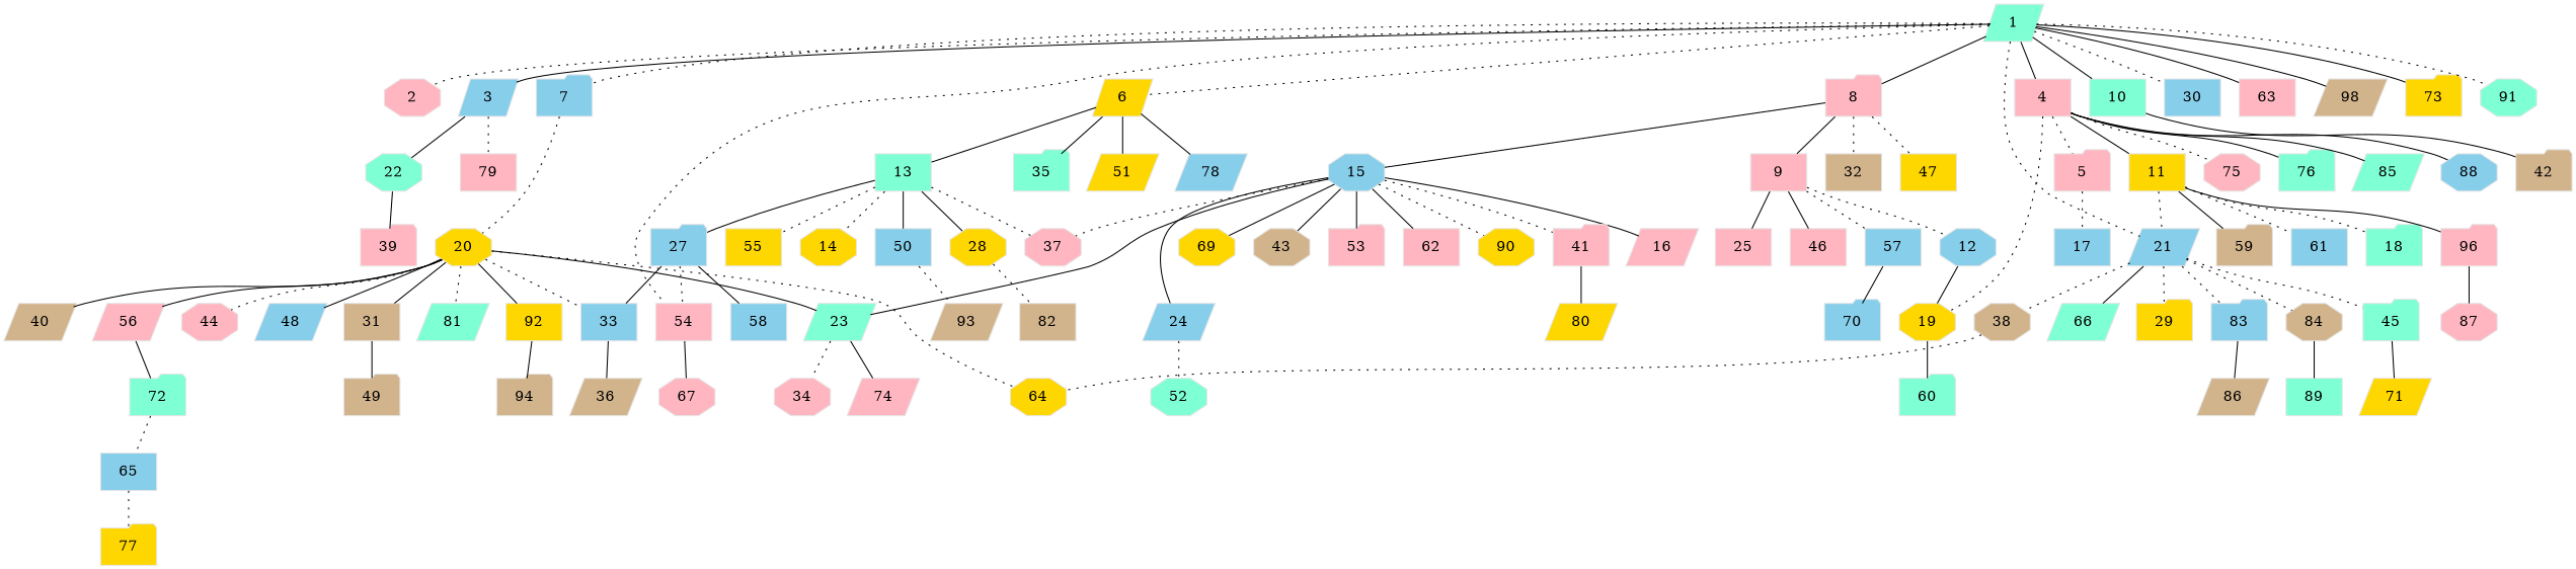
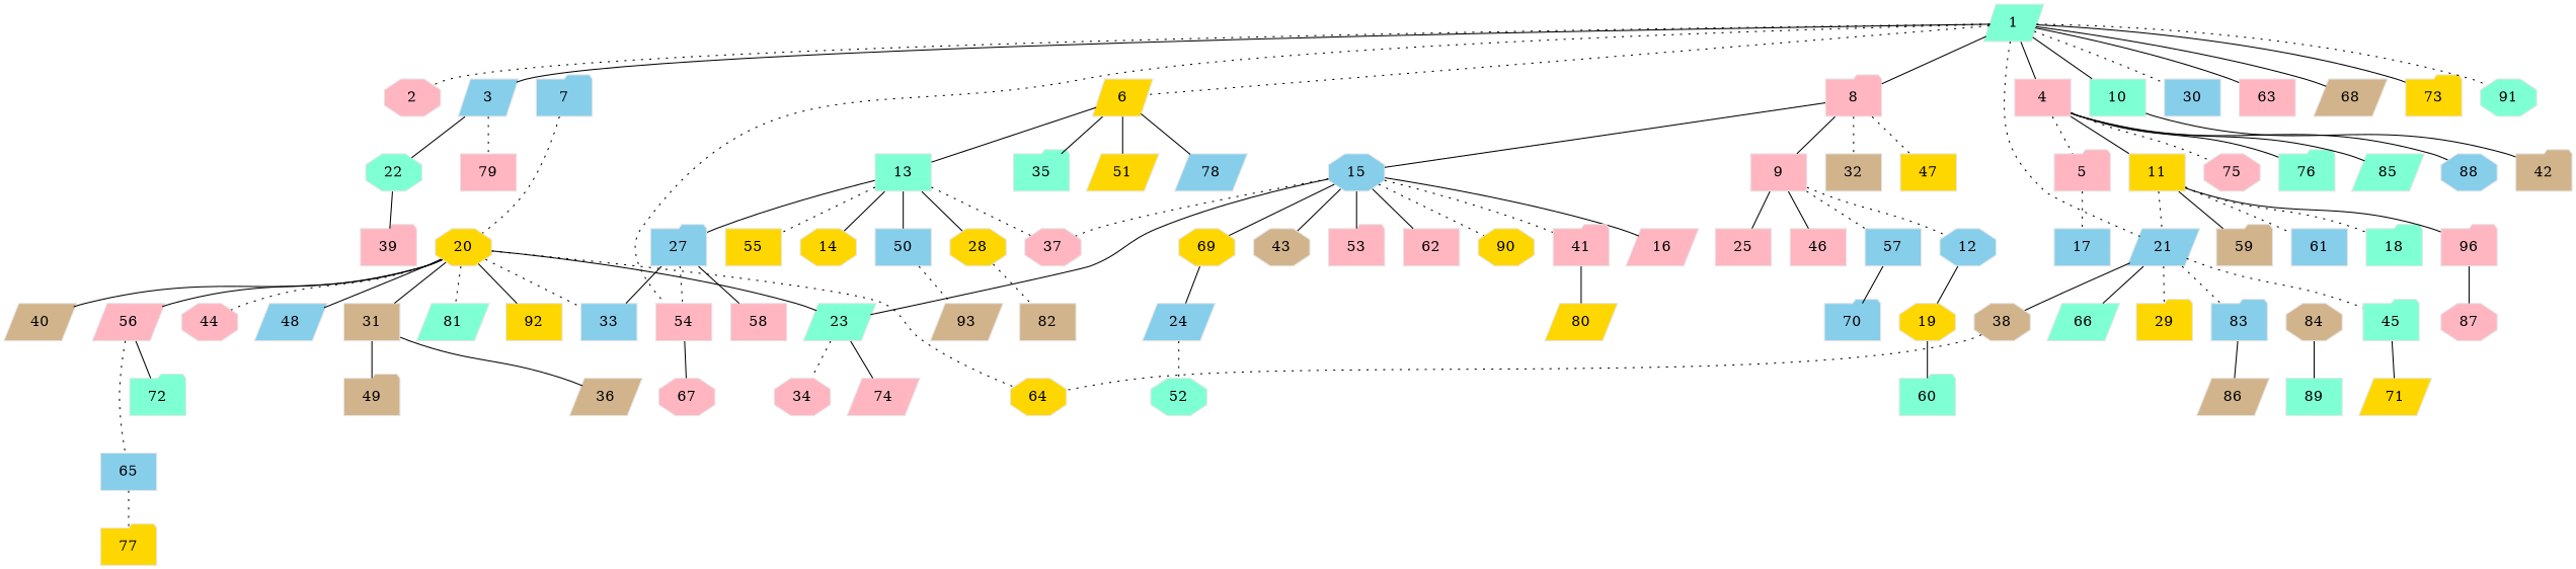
  graph {
    node [color=gray90 fillcolor=lightpink shape=box style=filled]
    edge [style=solid]
    1 [fillcolor=aquamarine shape=parallelogram]
    2 [shape=octagon]
    3 [fillcolor=skyblue shape=parallelogram]
    4
    6 [fillcolor=gold shape=parallelogram]
    7 [fillcolor=skyblue shape=folder]
    8 [shape=folder]
    10 [fillcolor=aquamarine]
    21 [fillcolor=skyblue shape=parallelogram]
    30 [fillcolor=skyblue]
    54
    63
-   68 [fillcolor=tan shape=parallelogram label=98]
+   68 [fillcolor=tan shape=parallelogram]
    73 [fillcolor=gold shape=folder]
    91 [fillcolor=aquamarine shape=octagon]
    22 [fillcolor=aquamarine shape=octagon]
    79
    5 [shape=folder]
    11 [fillcolor=gold]
    19 [fillcolor=gold shape=octagon]
    75 [shape=octagon]
    76 [fillcolor=aquamarine shape=folder]
    85 [fillcolor=aquamarine shape=parallelogram]
    88 [fillcolor=skyblue shape=octagon]
    13 [fillcolor=aquamarine]
    35 [fillcolor=aquamarine shape=folder]
    51 [fillcolor=gold shape=parallelogram]
    78 [fillcolor=skyblue shape=parallelogram]
    20 [fillcolor=gold shape=octagon]
    9
    15 [fillcolor=skyblue shape=octagon]
    32 [fillcolor=tan]
    47 [fillcolor=gold]
    42 [fillcolor=tan shape=folder]
    29 [fillcolor=gold shape=folder]
    38 [fillcolor=tan shape=octagon]
    45 [fillcolor=aquamarine shape=folder]
    66 [fillcolor=aquamarine shape=parallelogram]
    83 [fillcolor=skyblue shape=folder]
    84 [fillcolor=tan shape=octagon]
    67 [shape=octagon]
    39 [shape=folder]
    17 [fillcolor=skyblue]
    18 [fillcolor=aquamarine shape=folder]
    n45 [label=96 shape=folder]
    59 [fillcolor=tan shape=folder]
    61 [fillcolor=skyblue]
    60 [fillcolor=aquamarine shape=folder]
    14 [fillcolor=gold shape=octagon]
    27 [fillcolor=skyblue shape=folder]
    28 [fillcolor=gold shape=octagon]
    37 [shape=octagon]
    50 [fillcolor=skyblue]
    55 [fillcolor=gold]
    23 [fillcolor=aquamarine shape=parallelogram]
    31 [fillcolor=tan]
    33 [fillcolor=skyblue]
    40 [fillcolor=tan shape=parallelogram]
    44 [shape=octagon]
    48 [fillcolor=skyblue shape=parallelogram]
    56 [shape=parallelogram]
    64 [fillcolor=gold shape=octagon]
    81 [fillcolor=aquamarine shape=parallelogram]
    92 [fillcolor=gold]
    12 [fillcolor=skyblue shape=octagon]
    25
    46
    57 [fillcolor=skyblue]
    16 [shape=parallelogram]
    24 [fillcolor=skyblue shape=parallelogram]
    41 [shape=folder]
    43 [fillcolor=tan shape=octagon]
    53 [shape=folder]
    62
    69 [fillcolor=gold shape=octagon]
    90 [fillcolor=gold shape=octagon]
    70 [fillcolor=skyblue shape=folder]
    87 [shape=octagon]
-   58 [fillcolor=skyblue]
+   58
    82 [fillcolor=tan]
    93 [fillcolor=tan shape=parallelogram]
    34 [shape=octagon]
    74 [shape=parallelogram]
    52 [fillcolor=aquamarine shape=octagon]
    80 [fillcolor=gold shape=parallelogram]
    49 [fillcolor=tan shape=folder]
    36 [fillcolor=tan shape=parallelogram]
    65 [fillcolor=skyblue]
    72 [fillcolor=aquamarine shape=folder]
-   94 [fillcolor=tan shape=folder]
    71 [fillcolor=gold shape=parallelogram]
    86 [fillcolor=tan shape=parallelogram]
    89 [fillcolor=aquamarine]
    77 [fillcolor=gold shape=folder]
    1 -- 2 [style=dotted]
    1 -- 3
    1 -- 4
    1 -- 6 [style=dotted]
-   1 -- 7 [style=dotted]
    1 -- 8
    1 -- 10
    1 -- 21 [style=dotted]
    1 -- 30 [style=dotted]
    1 -- 54 [style=dotted]
    1 -- 63
    1 -- 68
    1 -- 73
    1 -- 91 [style=dotted]
    3 -- 22
    3 -- 79 [style=dotted]
    4 -- 5 [style=dotted]
    4 -- 11
-   4 -- 19 [style=dotted]
    4 -- 75 [style=dotted]
    4 -- 76
    4 -- 85
    4 -- 88
    6 -- 13
    6 -- 35
    6 -- 51
    6 -- 78
    7 -- 20 [style=dotted]
    8 -- 9
    8 -- 15
    8 -- 32 [style=dotted]
    8 -- 47 [style=dotted]
    10 -- 42
    21 -- 29 [style=dotted]
-   21 -- 38 [style=dotted]
+   21 -- 38
    21 -- 45 [style=dotted]
    21 -- 66
    21 -- 83 [style=dotted]
-   21 -- 84 [style=dotted]
    54 -- 67
    22 -- 39
    5 -- 17 [style=dotted]
    11 -- 21 [style=dotted]
    11 -- 18 [style=dotted]
    11 -- n45
    11 -- 59
    11 -- 61 [style=dotted]
    19 -- 60
-   13 -- 14 [style=dotted]
+   13 -- 14
    13 -- 27
    13 -- 28
    13 -- 37 [style=dotted]
    13 -- 50
    13 -- 55 [style=dotted]
    20 -- 23
    20 -- 31
    20 -- 33 [style=dotted]
    20 -- 40
    20 -- 44 [style=dotted]
    20 -- 48
    20 -- 56
    20 -- 64 [style=dotted]
    20 -- 81 [style=dotted]
    20 -- 92
    9 -- 12 [style=dotted]
    9 -- 25
    9 -- 46
    9 -- 57 [style=dotted]
    15 -- 37 [style=dotted]
    15 -- 23
    15 -- 16
-   15 -- 24
+   69 -- 24
    15 -- 41 [style=dotted]
    15 -- 43
    15 -- 53
    15 -- 62
    15 -- 69
    15 -- 90 [style=dotted]
    38 -- 64 [style=dotted]
    45 -- 71
    83 -- 86
    84 -- 89
    n45 -- 87
    27 -- 54 [style=dotted]
    27 -- 33
    27 -- 58
    28 -- 82 [style=dotted]
    50 -- 93 [style=dotted]
    23 -- 34 [style=dotted]
    23 -- 74
    31 -- 49
-   33 -- 36
-   72 -- 65 [style=dotted]
+   31 -- 36
+   56 -- 65 [style=dotted]
    56 -- 72
-   92 -- 94
    12 -- 19
    57 -- 70
    24 -- 52 [style=dotted]
    41 -- 80
    65 -- 77 [style=dotted]
  }
